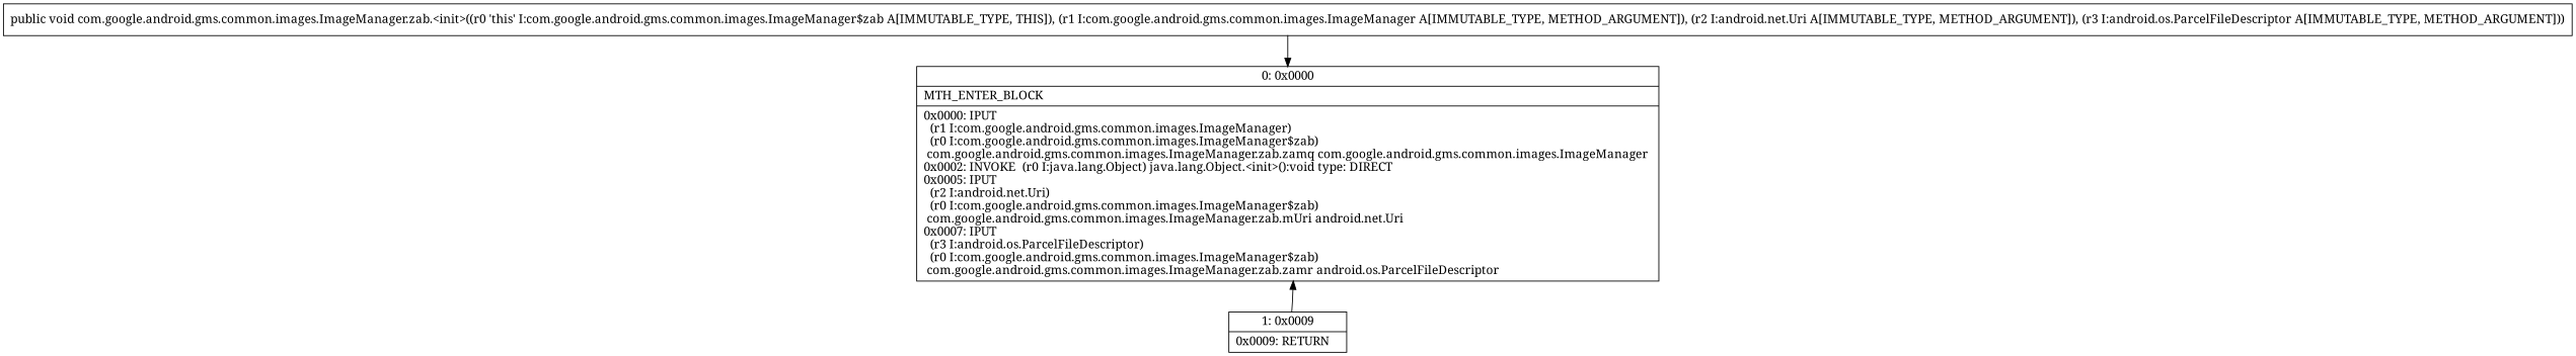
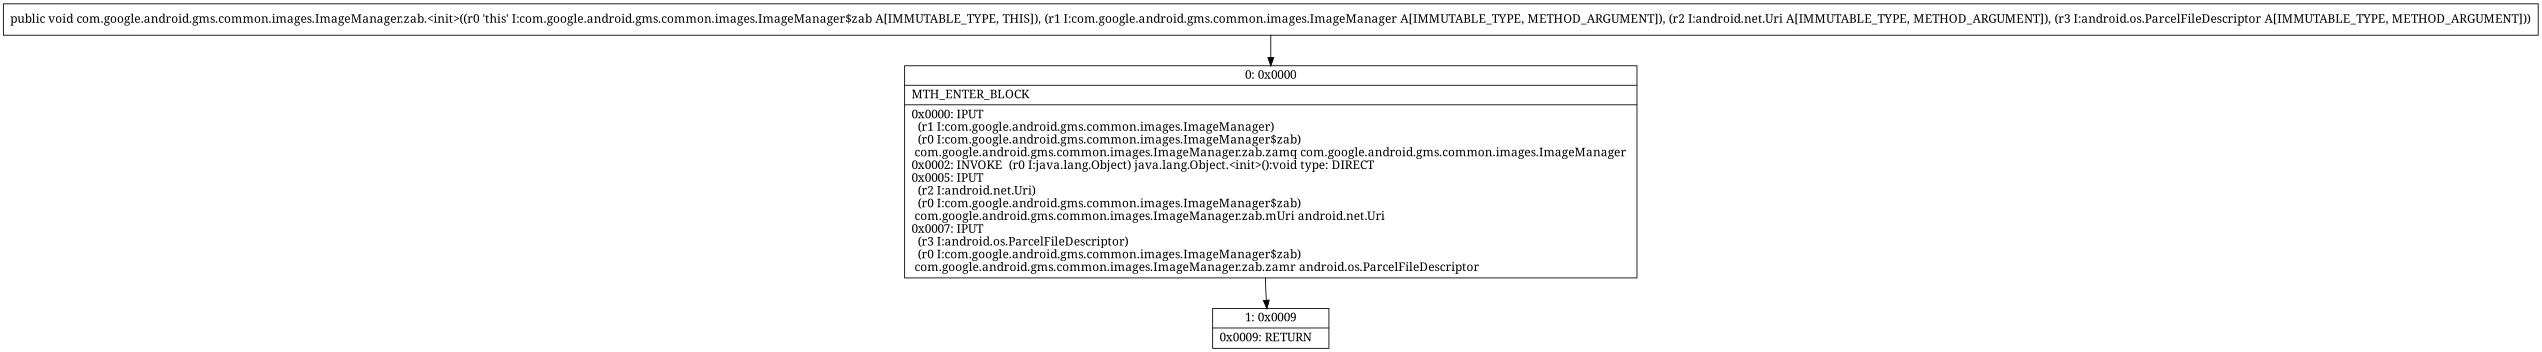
  digraph {
    fontname="Noto Serif"
    node [shape=record fontname="Noto Serif"]
    edge [fontname="Noto Serif"]
    n1 [label="{0\:\ 0x0000|MTH_ENTER_BLOCK\l|0x0000: IPUT  \l  (r1 I:com.google.android.gms.common.images.ImageManager)\l  (r0 I:com.google.android.gms.common.images.ImageManager$zab)\l com.google.android.gms.common.images.ImageManager.zab.zamq com.google.android.gms.common.images.ImageManager \l0x0002: INVOKE  (r0 I:java.lang.Object) java.lang.Object.\<init\>():void type: DIRECT \l0x0005: IPUT  \l  (r2 I:android.net.Uri)\l  (r0 I:com.google.android.gms.common.images.ImageManager$zab)\l com.google.android.gms.common.images.ImageManager.zab.mUri android.net.Uri \l0x0007: IPUT  \l  (r3 I:android.os.ParcelFileDescriptor)\l  (r0 I:com.google.android.gms.common.images.ImageManager$zab)\l com.google.android.gms.common.images.ImageManager.zab.zamr android.os.ParcelFileDescriptor \l}"]
    n2 [label="{1\:\ 0x0009|0x0009: RETURN   \l}"]
    n3 [label="{public void com.google.android.gms.common.images.ImageManager.zab.\<init\>((r0 'this' I:com.google.android.gms.common.images.ImageManager$zab A[IMMUTABLE_TYPE, THIS]), (r1 I:com.google.android.gms.common.images.ImageManager A[IMMUTABLE_TYPE, METHOD_ARGUMENT]), (r2 I:android.net.Uri A[IMMUTABLE_TYPE, METHOD_ARGUMENT]), (r3 I:android.os.ParcelFileDescriptor A[IMMUTABLE_TYPE, METHOD_ARGUMENT])) }"]
-   n2 -> n1
+   n1 -> n2
    n3 -> n1
  }
